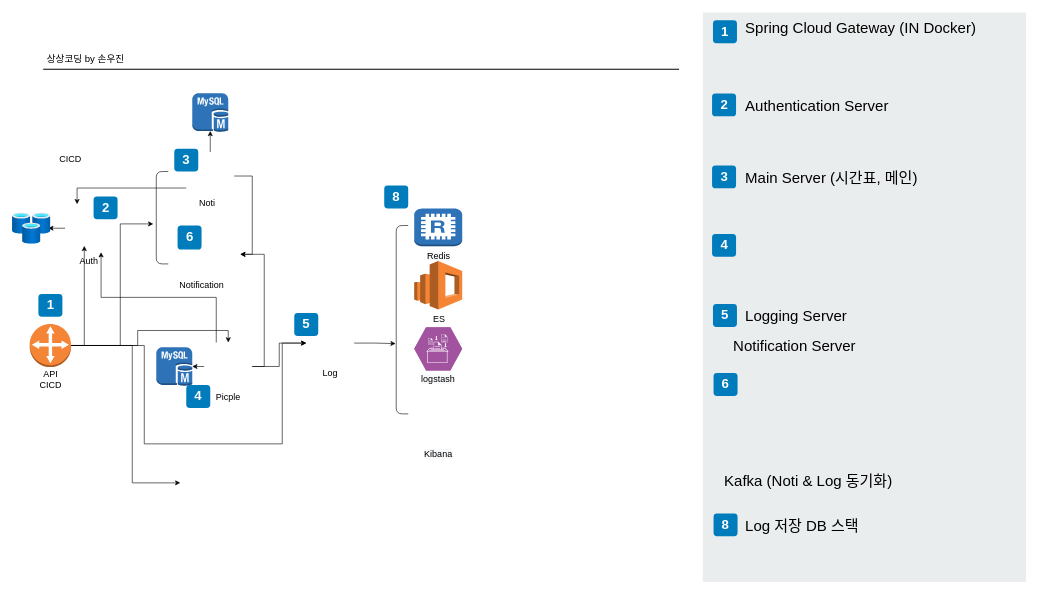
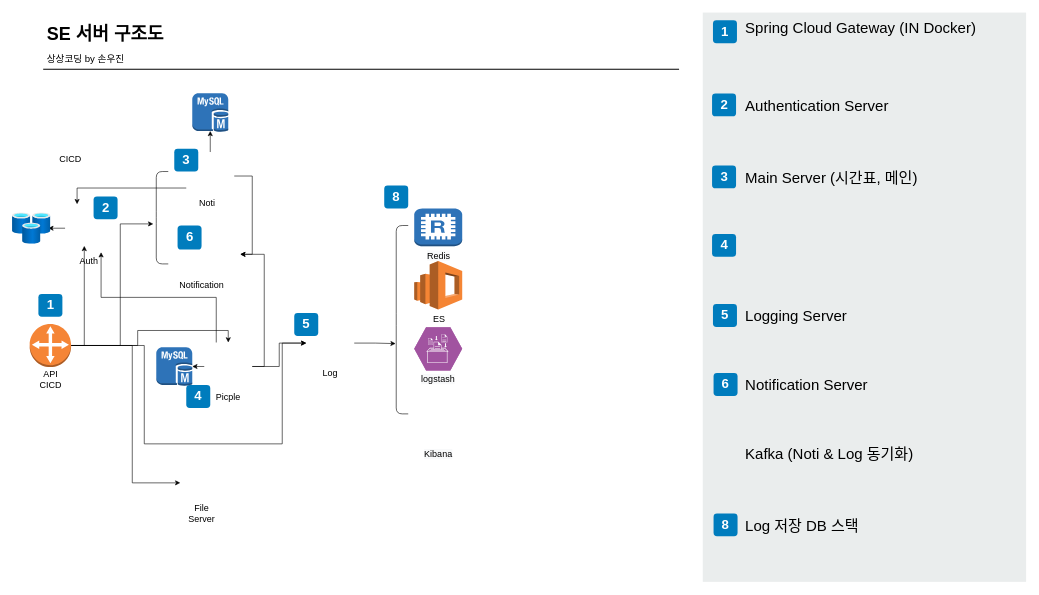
  <mxCell id="0" />
  <mxCell id="1" parent="0" />
  <mxCell id="2" value="1" style="rounded=1;whiteSpace=wrap;html=1;fillColor=#007CBD;strokeColor=none;fontColor=#FFFFFF;fontStyle=1;fontSize=22;" parent="1" vertex="1"><mxGeometry x="63.5" y="489" width="40" height="38" as="geometry" /></mxCell>
  <mxCell id="3" value="2" style="rounded=1;whiteSpace=wrap;html=1;fillColor=#007CBD;strokeColor=none;fontColor=#FFFFFF;fontStyle=1;fontSize=22;" parent="1" vertex="1"><mxGeometry x="155.5" y="326.5" width="40" height="38" as="geometry" /></mxCell>
  <mxCell id="4" value="3" style="rounded=1;whiteSpace=wrap;html=1;fillColor=#007CBD;strokeColor=none;fontColor=#FFFFFF;fontStyle=1;fontSize=22;" parent="1" vertex="1"><mxGeometry x="290" y="247" width="40" height="38" as="geometry" /></mxCell>
  <mxCell id="5" value="4" style="rounded=1;whiteSpace=wrap;html=1;fillColor=#007CBD;strokeColor=none;fontColor=#FFFFFF;fontStyle=1;fontSize=22;" parent="1" vertex="1"><mxGeometry x="310" y="641" width="40" height="38" as="geometry" /></mxCell>
  <mxCell id="6" value="5" style="rounded=1;whiteSpace=wrap;html=1;fillColor=#007CBD;strokeColor=none;fontColor=#FFFFFF;fontStyle=1;fontSize=22;" parent="1" vertex="1"><mxGeometry x="490" y="521" width="40" height="38" as="geometry" /></mxCell>
  <mxCell id="7" value="6" style="rounded=1;whiteSpace=wrap;html=1;fillColor=#007CBD;strokeColor=none;fontColor=#FFFFFF;fontStyle=1;fontSize=22;" parent="1" vertex="1"><mxGeometry x="295.5" y="375" width="40" height="40" as="geometry" /></mxCell>
  <mxCell id="8" value="8" style="rounded=1;whiteSpace=wrap;html=1;fillColor=#007CBD;strokeColor=none;fontColor=#FFFFFF;fontStyle=1;fontSize=22;" parent="1" vertex="1"><mxGeometry x="640" y="308.5" width="40" height="38" as="geometry" /></mxCell>
+ <mxCell id="9" value="SE 서버 구조도" style="text;html=1;resizable=0;points=[];autosize=1;align=left;verticalAlign=top;spacingTop=-4;fontSize=30;fontStyle=1" parent="1" vertex="1"><mxGeometry x="75.5" y="34.5" width="200" height="40" as="geometry" /></mxCell>
  <mxCell id="10" value="상상코딩 by 손우진" style="text;html=1;resizable=0;points=[];autosize=1;align=left;verticalAlign=top;spacingTop=-4;fontSize=16;" parent="1" vertex="1"><mxGeometry x="75.5" y="84.5" width="140" height="20" as="geometry" /></mxCell>
  <mxCell id="11" value="" style="line;strokeWidth=2;html=1;fontSize=14;" parent="1" vertex="1"><mxGeometry x="71.5" y="109.5" width="1060" height="10" as="geometry" /></mxCell>
  <mxCell id="12" value="" style="rounded=0;whiteSpace=wrap;html=1;fillColor=#EAEDED;fontSize=22;fontColor=#FFFFFF;strokeColor=none;labelBackgroundColor=none;" parent="1" vertex="1"><mxGeometry x="1171" y="20" width="539" height="949" as="geometry" /></mxCell>
  <mxCell id="13" value="1" style="rounded=1;whiteSpace=wrap;html=1;fillColor=#007CBD;strokeColor=none;fontColor=#FFFFFF;fontStyle=1;fontSize=22;labelBackgroundColor=none;" parent="1" vertex="1"><mxGeometry x="1188" y="33" width="40" height="38" as="geometry" /></mxCell>
  <mxCell id="14" value="2" style="rounded=1;whiteSpace=wrap;html=1;fillColor=#007CBD;strokeColor=none;fontColor=#FFFFFF;fontStyle=1;fontSize=22;labelBackgroundColor=none;" parent="1" vertex="1"><mxGeometry x="1186.5" y="155" width="40" height="38" as="geometry" /></mxCell>
  <mxCell id="15" value="3" style="rounded=1;whiteSpace=wrap;html=1;fillColor=#007CBD;strokeColor=none;fontColor=#FFFFFF;fontStyle=1;fontSize=22;labelBackgroundColor=none;" parent="1" vertex="1"><mxGeometry x="1186.5" y="275" width="40" height="38" as="geometry" /></mxCell>
  <mxCell id="16" value="4" style="rounded=1;whiteSpace=wrap;html=1;fillColor=#007CBD;strokeColor=none;fontColor=#FFFFFF;fontStyle=1;fontSize=22;labelBackgroundColor=none;" parent="1" vertex="1"><mxGeometry x="1186.5" y="389" width="40" height="38" as="geometry" /></mxCell>
  <mxCell id="17" value="5" style="rounded=1;whiteSpace=wrap;html=1;fillColor=#007CBD;strokeColor=none;fontColor=#FFFFFF;fontStyle=1;fontSize=22;labelBackgroundColor=none;" parent="1" vertex="1"><mxGeometry x="1188" y="506" width="40" height="38" as="geometry" /></mxCell>
  <mxCell id="18" value="6" style="rounded=1;whiteSpace=wrap;html=1;fillColor=#007CBD;strokeColor=none;fontColor=#FFFFFF;fontStyle=1;fontSize=22;labelBackgroundColor=none;" parent="1" vertex="1"><mxGeometry x="1189" y="621" width="40" height="38" as="geometry" /></mxCell>
  <mxCell id="19" value="8" style="rounded=1;whiteSpace=wrap;html=1;fillColor=#007CBD;strokeColor=none;fontColor=#FFFFFF;fontStyle=1;fontSize=22;labelBackgroundColor=none;" parent="1" vertex="1"><mxGeometry x="1189" y="855" width="40" height="38" as="geometry" /></mxCell>
  <mxCell id="20" style="edgeStyle=orthogonalEdgeStyle;rounded=0;orthogonalLoop=1;jettySize=auto;html=1;exitX=1;exitY=0.5;exitDx=0;exitDy=0;exitPerimeter=0;entryX=-0.25;entryY=0.567;entryDx=0;entryDy=0;entryPerimeter=0;fontSize=15;" parent="1" source="25" target="46" edge="1"><mxGeometry relative="1" as="geometry"><Array as="points"><mxPoint x="200" y="575" /><mxPoint x="200" y="372" /></Array></mxGeometry></mxCell>
  <mxCell id="21" style="edgeStyle=orthogonalEdgeStyle;rounded=0;orthogonalLoop=1;jettySize=auto;html=1;exitX=1;exitY=0.5;exitDx=0;exitDy=0;exitPerimeter=0;entryX=0.5;entryY=0;entryDx=0;entryDy=0;" edge="1" parent="1" source="25" target="31"><mxGeometry relative="1" as="geometry" /></mxCell>
  <mxCell id="22" style="edgeStyle=orthogonalEdgeStyle;rounded=0;orthogonalLoop=1;jettySize=auto;html=1;exitX=1;exitY=0.5;exitDx=0;exitDy=0;exitPerimeter=0;entryX=0;entryY=0.5;entryDx=0;entryDy=0;" edge="1" parent="1" source="25" target="67"><mxGeometry relative="1" as="geometry"><Array as="points"><mxPoint x="220" y="575" /><mxPoint x="220" y="804" /></Array></mxGeometry></mxCell>
  <mxCell id="23" style="edgeStyle=orthogonalEdgeStyle;rounded=0;orthogonalLoop=1;jettySize=auto;html=1;exitX=1;exitY=0.5;exitDx=0;exitDy=0;exitPerimeter=0;entryX=0;entryY=0.5;entryDx=0;entryDy=0;" edge="1" parent="1" source="25" target="35"><mxGeometry relative="1" as="geometry"><Array as="points"><mxPoint x="240" y="575" /><mxPoint x="240" y="739" /><mxPoint x="470" y="739" /><mxPoint x="470" y="571" /></Array></mxGeometry></mxCell>
  <mxCell id="24" style="edgeStyle=orthogonalEdgeStyle;rounded=0;orthogonalLoop=1;jettySize=auto;html=1;exitX=1;exitY=0.5;exitDx=0;exitDy=0;exitPerimeter=0;entryX=0.4;entryY=0.869;entryDx=0;entryDy=0;entryPerimeter=0;" edge="1" parent="1" source="25" target="33"><mxGeometry relative="1" as="geometry" /></mxCell>
  <mxCell id="25" value="" style="outlineConnect=0;dashed=0;verticalLabelPosition=bottom;verticalAlign=top;align=center;html=1;shape=mxgraph.aws3.customer_gateway;fillColor=#F58536;gradientColor=none;" parent="1" vertex="1"><mxGeometry x="49" y="539" width="69" height="72" as="geometry" /></mxCell>
  <mxCell id="26" value="&lt;font style=&quot;font-size: 15px&quot;&gt;API CICD&lt;/font&gt;" style="text;html=1;strokeColor=none;fillColor=none;align=center;verticalAlign=middle;whiteSpace=wrap;rounded=0;" parent="1" vertex="1"><mxGeometry x="63.5" y="621" width="40" height="20" as="geometry" /></mxCell>
  <mxCell id="27" style="edgeStyle=orthogonalEdgeStyle;rounded=0;orthogonalLoop=1;jettySize=auto;html=1;exitX=0;exitY=0.5;exitDx=0;exitDy=0;fontSize=15;" parent="1" source="31" target="53" edge="1"><mxGeometry relative="1" as="geometry" /></mxCell>
  <mxCell id="28" style="edgeStyle=orthogonalEdgeStyle;rounded=0;orthogonalLoop=1;jettySize=auto;html=1;exitX=1;exitY=0.5;exitDx=0;exitDy=0;entryX=1;entryY=0.5;entryDx=0;entryDy=0;" edge="1" parent="1" source="31" target="36"><mxGeometry relative="1" as="geometry" /></mxCell>
  <mxCell id="29" style="edgeStyle=orthogonalEdgeStyle;rounded=0;orthogonalLoop=1;jettySize=auto;html=1;exitX=1;exitY=0.5;exitDx=0;exitDy=0;entryX=0;entryY=0.5;entryDx=0;entryDy=0;" edge="1" parent="1" source="31" target="35"><mxGeometry relative="1" as="geometry" /></mxCell>
  <mxCell id="30" style="edgeStyle=orthogonalEdgeStyle;rounded=0;orthogonalLoop=1;jettySize=auto;html=1;exitX=0.25;exitY=0;exitDx=0;exitDy=0;entryX=0.75;entryY=1;entryDx=0;entryDy=0;" edge="1" parent="1" source="31" target="33"><mxGeometry relative="1" as="geometry" /></mxCell>
  <mxCell id="31" value="" style="shape=image;html=1;verticalAlign=top;verticalLabelPosition=bottom;labelBackgroundColor=#ffffff;imageAspect=0;aspect=fixed;image=https://cdn1.iconfinder.com/data/icons/logos-and-brands-3/512/97_Docker_logo_logos-128.png" parent="1" vertex="1"><mxGeometry x="340" y="570" width="80" height="80" as="geometry" /></mxCell>
  <mxCell id="32" style="edgeStyle=orthogonalEdgeStyle;rounded=0;orthogonalLoop=1;jettySize=auto;html=1;exitX=0;exitY=0.5;exitDx=0;exitDy=0;entryX=1;entryY=0.5;entryDx=0;entryDy=0;entryPerimeter=0;fontSize=15;" parent="1" source="33" edge="1"><mxGeometry relative="1" as="geometry"><mxPoint x="80" y="379.5" as="targetPoint" /></mxGeometry></mxCell>
  <mxCell id="33" value="" style="shape=image;html=1;verticalAlign=top;verticalLabelPosition=bottom;labelBackgroundColor=#ffffff;imageAspect=0;aspect=fixed;image=https://cdn1.iconfinder.com/data/icons/logos-and-brands-3/512/97_Docker_logo_logos-128.png" parent="1" vertex="1"><mxGeometry x="108" y="339.5" width="80" height="80" as="geometry" /></mxCell>
  <mxCell id="34" style="edgeStyle=orthogonalEdgeStyle;rounded=0;orthogonalLoop=1;jettySize=auto;html=1;exitX=1;exitY=0.5;exitDx=0;exitDy=0;entryX=-0.05;entryY=0.627;entryDx=0;entryDy=0;entryPerimeter=0;fontSize=15;" parent="1" source="35" target="51" edge="1"><mxGeometry relative="1" as="geometry" /></mxCell>
  <mxCell id="35" value="" style="shape=image;html=1;verticalAlign=top;verticalLabelPosition=bottom;labelBackgroundColor=#ffffff;imageAspect=0;aspect=fixed;image=https://cdn1.iconfinder.com/data/icons/logos-and-brands-3/512/97_Docker_logo_logos-128.png" parent="1" vertex="1"><mxGeometry x="510" y="531" width="80" height="80" as="geometry" /></mxCell>
  <mxCell id="36" value="" style="shape=image;html=1;verticalAlign=top;verticalLabelPosition=bottom;labelBackgroundColor=#ffffff;imageAspect=0;aspect=fixed;image=https://cdn1.iconfinder.com/data/icons/logos-and-brands-3/512/97_Docker_logo_logos-128.png" parent="1" vertex="1"><mxGeometry x="320" y="383" width="80" height="80" as="geometry" /></mxCell>
  <mxCell id="37" value="&lt;font style=&quot;font-size: 15px&quot;&gt;Auth&lt;/font&gt;" style="text;html=1;strokeColor=none;fillColor=none;align=center;verticalAlign=middle;whiteSpace=wrap;rounded=0;" parent="1" vertex="1"><mxGeometry x="128" y="422.5" width="40" height="20" as="geometry" /></mxCell>
  <mxCell id="38" value="&lt;font style=&quot;font-size: 15px;&quot;&gt;Picple&lt;/font&gt;" style="text;html=1;strokeColor=none;fillColor=none;align=center;verticalAlign=middle;whiteSpace=wrap;rounded=0;fontSize=15;" parent="1" vertex="1"><mxGeometry x="360" y="650" width="40" height="20" as="geometry" /></mxCell>
  <mxCell id="39" value="&lt;font style=&quot;font-size: 15px&quot;&gt;Notification&lt;/font&gt;" style="text;html=1;strokeColor=none;fillColor=none;align=center;verticalAlign=middle;whiteSpace=wrap;rounded=0;" parent="1" vertex="1"><mxGeometry x="315.5" y="463.5" width="40" height="20" as="geometry" /></mxCell>
  <mxCell id="40" value="&lt;font style=&quot;font-size: 15px&quot;&gt;Log&lt;/font&gt;" style="text;html=1;strokeColor=none;fillColor=none;align=center;verticalAlign=middle;whiteSpace=wrap;rounded=0;" parent="1" vertex="1"><mxGeometry x="530" y="610" width="40" height="20" as="geometry" /></mxCell>
  <mxCell id="41" style="edgeStyle=orthogonalEdgeStyle;rounded=0;orthogonalLoop=1;jettySize=auto;html=1;exitX=0.5;exitY=0;exitDx=0;exitDy=0;entryX=0.5;entryY=0.975;entryDx=0;entryDy=0;entryPerimeter=0;fontSize=15;" parent="1" source="44" target="52" edge="1"><mxGeometry relative="1" as="geometry" /></mxCell>
  <mxCell id="42" style="edgeStyle=orthogonalEdgeStyle;rounded=0;orthogonalLoop=1;jettySize=auto;html=1;exitX=1;exitY=0.5;exitDx=0;exitDy=0;entryX=1;entryY=0.5;entryDx=0;entryDy=0;" edge="1" parent="1" source="44" target="36"><mxGeometry relative="1" as="geometry" /></mxCell>
  <mxCell id="43" style="edgeStyle=orthogonalEdgeStyle;rounded=0;orthogonalLoop=1;jettySize=auto;html=1;exitX=0;exitY=0.75;exitDx=0;exitDy=0;entryX=0.25;entryY=0;entryDx=0;entryDy=0;" edge="1" parent="1" source="44" target="33"><mxGeometry relative="1" as="geometry" /></mxCell>
  <mxCell id="44" value="" style="shape=image;html=1;verticalAlign=top;verticalLabelPosition=bottom;labelBackgroundColor=#ffffff;imageAspect=0;aspect=fixed;image=https://cdn1.iconfinder.com/data/icons/logos-and-brands-3/512/97_Docker_logo_logos-128.png" parent="1" vertex="1"><mxGeometry x="310" y="252.5" width="80" height="80" as="geometry" /></mxCell>
  <mxCell id="45" value="&lt;font style=&quot;font-size: 15px&quot;&gt;Noti&lt;/font&gt;" style="text;html=1;strokeColor=none;fillColor=none;align=center;verticalAlign=middle;whiteSpace=wrap;rounded=0;" parent="1" vertex="1"><mxGeometry x="324.5" y="326.5" width="40" height="20" as="geometry" /></mxCell>
  <mxCell id="46" value="" style="shape=curlyBracket;whiteSpace=wrap;html=1;rounded=1;fontSize=15;size=0;" parent="1" vertex="1"><mxGeometry x="260" y="285" width="20" height="154" as="geometry" /></mxCell>
  <mxCell id="47" value="" style="outlineConnect=0;dashed=0;verticalLabelPosition=bottom;verticalAlign=top;align=center;html=1;shape=mxgraph.aws3.elasticsearch_service;fillColor=#F58534;gradientColor=none;fontSize=15;" parent="1" vertex="1"><mxGeometry x="690" y="434" width="80" height="81" as="geometry" /></mxCell>
  <mxCell id="48" value="" style="verticalLabelPosition=bottom;html=1;fillColor=#A153A0;strokeColor=#ffffff;verticalAlign=top;align=center;points=[[0,0.5,0],[0.125,0.25,0],[0.25,0,0],[0.5,0,0],[0.75,0,0],[0.875,0.25,0],[1,0.5,0],[0.875,0.75,0],[0.75,1,0],[0.5,1,0],[0.125,0.75,0]];pointerEvents=1;shape=mxgraph.cisco_safe.compositeIcon;bgIcon=mxgraph.cisco_safe.design.blank_device;resIcon=mxgraph.cisco_safe.design.log_collector;fontSize=15;aspect=fixed;" parent="1" vertex="1"><mxGeometry x="690" y="544.5" width="80" height="72" as="geometry" /></mxCell>
  <mxCell id="49" value="" style="outlineConnect=0;dashed=0;verticalLabelPosition=bottom;verticalAlign=top;align=center;html=1;shape=mxgraph.aws3.redis;fillColor=#2E73B8;gradientColor=none;fontSize=15;" parent="1" vertex="1"><mxGeometry x="690" y="346.5" width="80" height="63" as="geometry" /></mxCell>
  <mxCell id="50" value="" style="shape=image;html=1;verticalAlign=top;verticalLabelPosition=bottom;labelBackgroundColor=#ffffff;imageAspect=0;aspect=fixed;image=https://cdn4.iconfinder.com/data/icons/logos-brands-5/24/kibana-128.png;fontSize=15;" parent="1" vertex="1"><mxGeometry x="690" y="652.5" width="80" height="80" as="geometry" /></mxCell>
  <mxCell id="51" value="" style="shape=curlyBracket;whiteSpace=wrap;html=1;rounded=1;fontSize=15;size=0;" parent="1" vertex="1"><mxGeometry x="660" y="375" width="20" height="314" as="geometry" /></mxCell>
  <mxCell id="52" value="" style="outlineConnect=0;dashed=0;verticalLabelPosition=bottom;verticalAlign=top;align=center;html=1;shape=mxgraph.aws3.mysql_db_instance;fillColor=#2E73B8;gradientColor=none;fontSize=15;" parent="1" vertex="1"><mxGeometry x="320" y="154.5" width="60" height="64.5" as="geometry" /></mxCell>
  <mxCell id="53" value="" style="outlineConnect=0;dashed=0;verticalLabelPosition=bottom;verticalAlign=top;align=center;html=1;shape=mxgraph.aws3.mysql_db_instance;fillColor=#2E73B8;gradientColor=none;fontSize=15;" parent="1" vertex="1"><mxGeometry x="260" y="577.75" width="60" height="64.5" as="geometry" /></mxCell>
  <mxCell id="54" value="" style="shape=image;html=1;verticalAlign=top;verticalLabelPosition=bottom;labelBackgroundColor=#ffffff;imageAspect=0;aspect=fixed;image=https://cdn4.iconfinder.com/data/icons/logos-brands-5/24/jenkins-128.png;fontSize=15;" parent="1" vertex="1"><mxGeometry x="71.5" y="154.5" width="91.75" height="91.75" as="geometry" /></mxCell>
  <mxCell id="55" value="&lt;font style=&quot;font-size: 15px&quot;&gt;CICD&lt;/font&gt;" style="text;html=1;strokeColor=none;fillColor=none;align=center;verticalAlign=middle;whiteSpace=wrap;rounded=0;" parent="1" vertex="1"><mxGeometry x="97.38" y="252.5" width="40" height="20" as="geometry" /></mxCell>
  <mxCell id="56" value="&lt;span style=&quot;color: rgb(0 , 0 , 0) ; font-family: &amp;#34;helvetica&amp;#34; ; font-size: 15px ; font-style: normal ; font-weight: 400 ; letter-spacing: normal ; text-align: center ; text-indent: 0px ; text-transform: none ; word-spacing: 0px ; background-color: rgb(248 , 249 , 250) ; display: inline ; float: none&quot;&gt;Kibana&lt;/span&gt;" style="text;whiteSpace=wrap;html=1;fontSize=15;" parent="1" vertex="1"><mxGeometry x="705" y="741" width="50" height="30" as="geometry" /></mxCell>
  <mxCell id="57" value="&lt;span style=&quot;color: rgb(0 , 0 , 0) ; font-family: &amp;#34;helvetica&amp;#34; ; font-size: 15px ; font-style: normal ; font-weight: 400 ; letter-spacing: normal ; text-align: center ; text-indent: 0px ; text-transform: none ; word-spacing: 0px ; background-color: rgb(248 , 249 , 250) ; display: inline ; float: none&quot;&gt;logstash&lt;/span&gt;" style="text;whiteSpace=wrap;html=1;fontSize=15;" parent="1" vertex="1"><mxGeometry x="700" y="616" width="70" height="30" as="geometry" /></mxCell>
  <mxCell id="58" value="&lt;div style=&quot;text-align: center&quot;&gt;&lt;span&gt;&lt;font face=&quot;helvetica&quot;&gt;ES&lt;/font&gt;&lt;/span&gt;&lt;/div&gt;" style="text;whiteSpace=wrap;html=1;fontSize=15;" parent="1" vertex="1"><mxGeometry x="720" y="515" width="80" height="30" as="geometry" /></mxCell>
  <mxCell id="59" value="&lt;span style=&quot;color: rgb(0 , 0 , 0) ; font-family: &amp;#34;helvetica&amp;#34; ; font-size: 15px ; font-style: normal ; font-weight: 400 ; letter-spacing: normal ; text-align: center ; text-indent: 0px ; text-transform: none ; word-spacing: 0px ; background-color: rgb(248 , 249 , 250) ; display: inline ; float: none&quot;&gt;Redis&lt;/span&gt;" style="text;whiteSpace=wrap;html=1;fontSize=15;" parent="1" vertex="1"><mxGeometry x="710" y="409.5" width="80" height="30" as="geometry" /></mxCell>
  <mxCell id="60" value="Spring Cloud Gateway (IN Docker)" style="text;html=1;strokeColor=none;fillColor=none;align=left;verticalAlign=middle;whiteSpace=wrap;rounded=0;fontSize=25;" parent="1" vertex="1"><mxGeometry x="1240" y="34.5" width="460" height="20" as="geometry" /></mxCell>
  <mxCell id="61" value="Authentication Server" style="text;html=1;strokeColor=none;fillColor=none;align=left;verticalAlign=middle;whiteSpace=wrap;rounded=0;fontSize=25;" parent="1" vertex="1"><mxGeometry x="1240" y="164" width="460" height="20" as="geometry" /></mxCell>
  <mxCell id="62" value="Main Server (시간표, 메인)" style="text;html=1;strokeColor=none;fillColor=none;align=left;verticalAlign=middle;whiteSpace=wrap;rounded=0;fontSize=25;" parent="1" vertex="1"><mxGeometry x="1240" y="285" width="460" height="20" as="geometry" /></mxCell>
  <mxCell id="63" value="Logging Server" style="text;html=1;strokeColor=none;fillColor=none;align=left;verticalAlign=middle;whiteSpace=wrap;rounded=0;fontSize=25;" parent="1" vertex="1"><mxGeometry x="1240" y="515" width="460" height="20" as="geometry" /></mxCell>
- <mxCell id="64" value="Notification Server" style="text;html=1;strokeColor=none;fillColor=none;align=left;verticalAlign=middle;whiteSpace=wrap;rounded=0;fontSize=25;" parent="1" vertex="1"><mxGeometry x="1220" y="565" width="460" height="20" as="geometry" /></mxCell>
- <mxCell id="65" value="Kafka (Noti &amp;amp; Log 동기화)" style="text;html=1;strokeColor=none;fillColor=none;align=left;verticalAlign=middle;whiteSpace=wrap;rounded=0;fontSize=25;" parent="1" vertex="1"><mxGeometry x="1205" y="789.25" width="460" height="20" as="geometry" /></mxCell>
+ <mxCell id="64" value="Notification Server" style="text;html=1;strokeColor=none;fillColor=none;align=left;verticalAlign=middle;whiteSpace=wrap;rounded=0;fontSize=25;" parent="1" vertex="1"><mxGeometry x="1240" y="630" width="460" height="20" as="geometry" /></mxCell>
+ <mxCell id="65" value="Kafka (Noti &amp;amp; Log 동기화)" style="text;html=1;strokeColor=none;fillColor=none;align=left;verticalAlign=middle;whiteSpace=wrap;rounded=0;fontSize=25;" parent="1" vertex="1"><mxGeometry x="1240" y="744.25" width="460" height="20" as="geometry" /></mxCell>
  <mxCell id="66" value="Log 저장 DB 스택" style="text;html=1;strokeColor=none;fillColor=none;align=left;verticalAlign=middle;whiteSpace=wrap;rounded=0;fontSize=25;" parent="1" vertex="1"><mxGeometry x="1240" y="864" width="460" height="20" as="geometry" /></mxCell>
  <mxCell id="67" value="" style="shape=image;html=1;verticalAlign=top;verticalLabelPosition=bottom;labelBackgroundColor=#ffffff;imageAspect=0;aspect=fixed;image=https://cdn1.iconfinder.com/data/icons/logos-and-brands-3/512/97_Docker_logo_logos-128.png" vertex="1" parent="1"><mxGeometry x="300" y="764" width="80" height="80" as="geometry" /></mxCell>
+ <mxCell id="68" value="File Server" style="text;html=1;strokeColor=none;fillColor=none;align=center;verticalAlign=middle;whiteSpace=wrap;rounded=0;fontSize=15;" vertex="1" parent="1"><mxGeometry x="315.5" y="844" width="40" height="20" as="geometry" /></mxCell>
  <mxCell id="69" value="" style="aspect=fixed;html=1;points=[];align=center;image;fontSize=12;image=img/lib/azure2/databases/Cache_Redis.svg;" vertex="1" parent="1"><mxGeometry y="354" width="64" height="52" as="geometry" x="20" /></mxCell>
